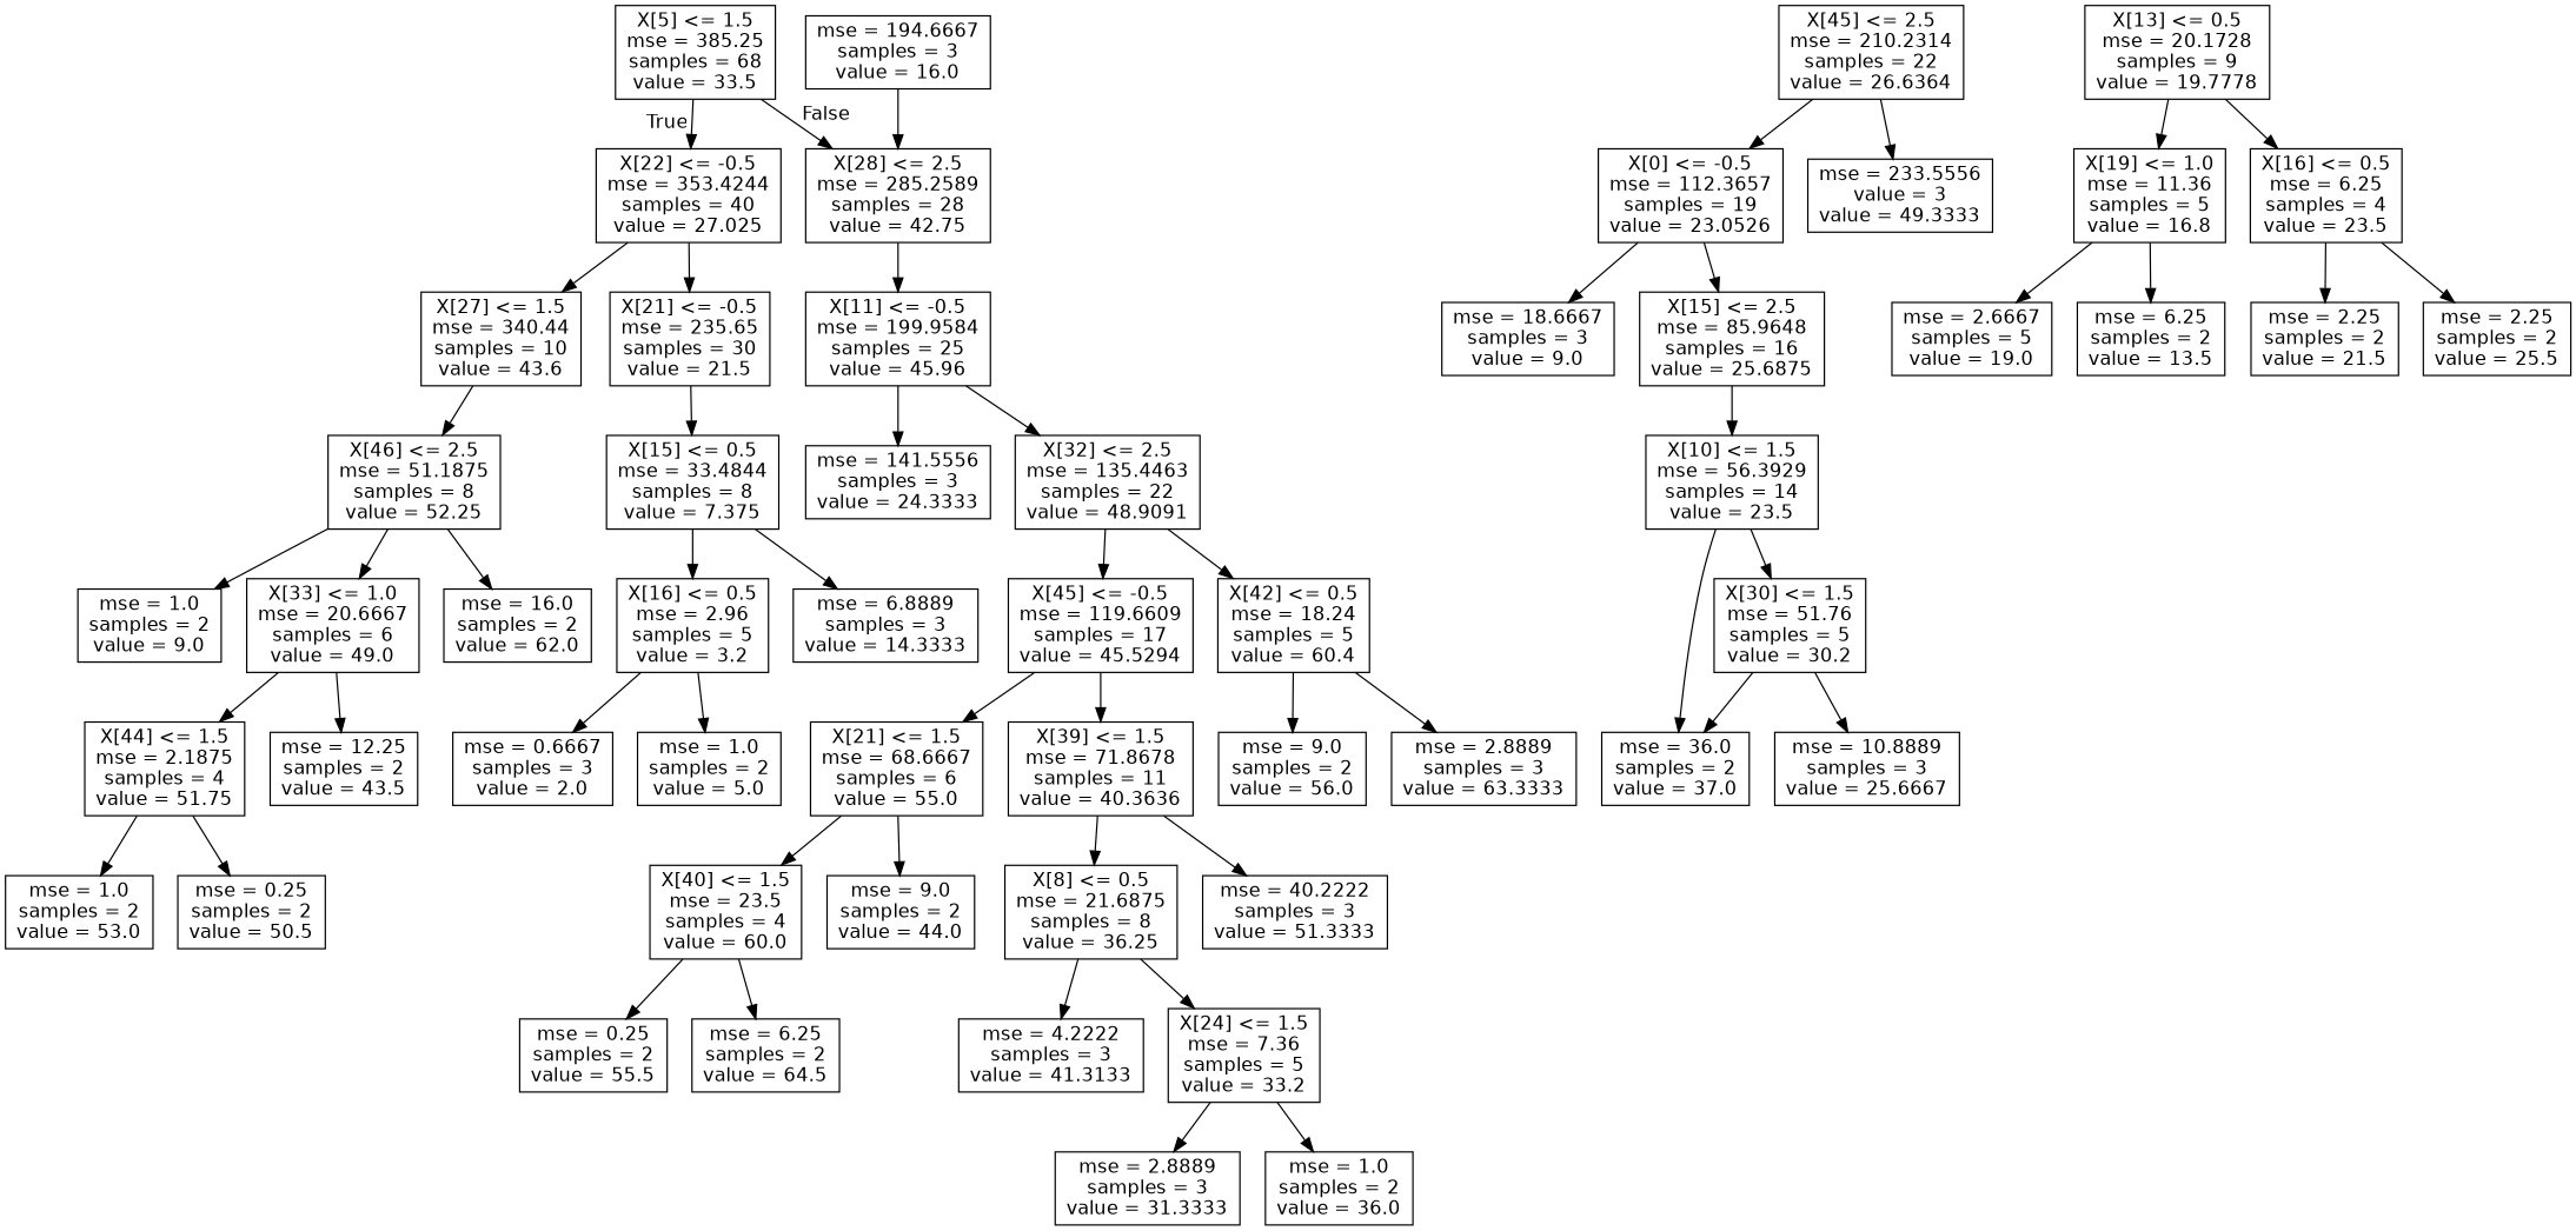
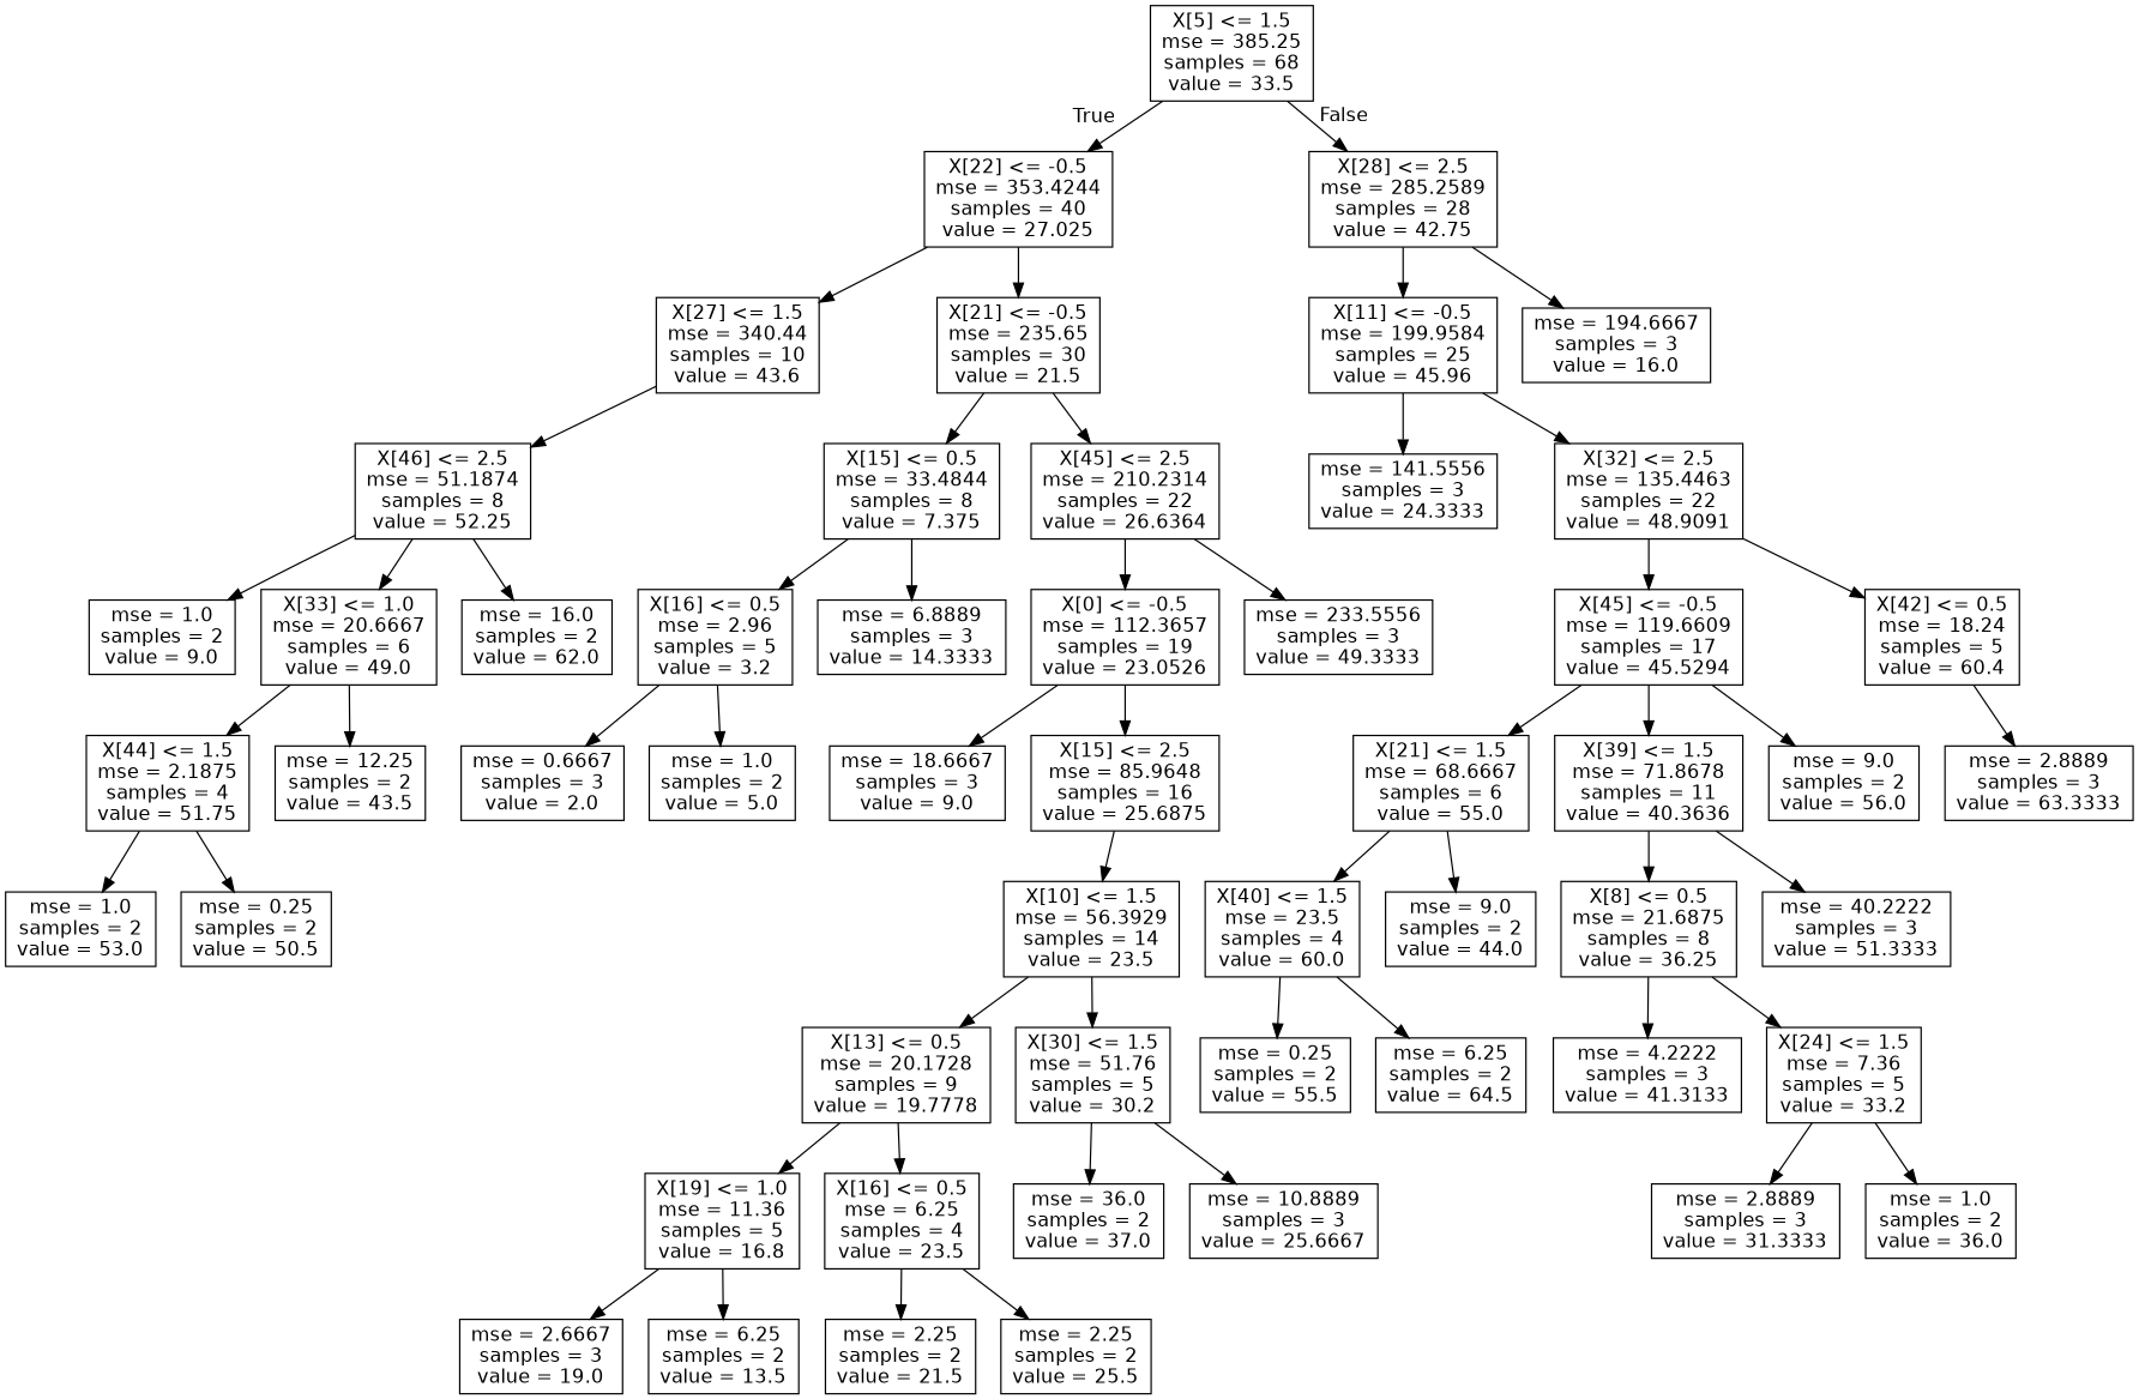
  digraph {
    fontname="DejaVu Sans"
    node [fontname="DejaVu Sans" shape=box]
    edge [fontname="DejaVu Sans"]
    n1 [label="X[5] <= 1.5\nmse = 385.25\nsamples = 68\nvalue = 33.5"]
    n2 [label="X[22] <= -0.5\nmse = 353.4244\nsamples = 40\nvalue = 27.025"]
    n3 [label="X[28] <= 2.5\nmse = 285.2589\nsamples = 28\nvalue = 42.75"]
    n4 [label="X[27] <= 1.5\nmse = 340.44\nsamples = 10\nvalue = 43.6"]
    n5 [label="X[21] <= -0.5\nmse = 235.65\nsamples = 30\nvalue = 21.5"]
    n6 [label="X[11] <= -0.5\nmse = 199.9584\nsamples = 25\nvalue = 45.96"]
    n7 [label="mse = 194.6667\nsamples = 3\nvalue = 16.0"]
-   n8 [label="X[46] <= 2.5\nmse = 51.1875\nsamples = 8\nvalue = 52.25"]
+   n8 [label="X[46] <= 2.5\nmse = 51.1874\nsamples = 8\nvalue = 52.25"]
    n9 [label="X[15] <= 0.5\nmse = 33.4844\nsamples = 8\nvalue = 7.375"]
    n10 [label="X[45] <= 2.5\nmse = 210.2314\nsamples = 22\nvalue = 26.6364"]
    n11 [label="mse = 1.0\nsamples = 2\nvalue = 9.0"]
    n12 [label="X[33] <= 1.0\nmse = 20.6667\nsamples = 6\nvalue = 49.0"]
    n13 [label="mse = 16.0\nsamples = 2\nvalue = 62.0"]
    n14 [label="X[44] <= 1.5\nmse = 2.1875\nsamples = 4\nvalue = 51.75"]
    n15 [label="mse = 12.25\nsamples = 2\nvalue = 43.5"]
    n16 [label="mse = 1.0\nsamples = 2\nvalue = 53.0"]
    n17 [label="mse = 0.25\nsamples = 2\nvalue = 50.5"]
    n18 [label="X[16] <= 0.5\nmse = 2.96\nsamples = 5\nvalue = 3.2"]
    n19 [label="mse = 6.8889\nsamples = 3\nvalue = 14.3333"]
    n20 [label="X[0] <= -0.5\nmse = 112.3657\nsamples = 19\nvalue = 23.0526"]
-   n21 [label="mse = 233.5556\nvalue = 3\nvalue = 49.3333"]
+   n21 [label="mse = 233.5556\nsamples = 3\nvalue = 49.3333"]
    n22 [label="mse = 0.6667\nsamples = 3\nvalue = 2.0"]
    n23 [label="mse = 1.0\nsamples = 2\nvalue = 5.0"]
    n24 [label="mse = 18.6667\nsamples = 3\nvalue = 9.0"]
    n25 [label="X[15] <= 2.5\nmse = 85.9648\nsamples = 16\nvalue = 25.6875"]
    n26 [label="X[10] <= 1.5\nmse = 56.3929\nsamples = 14\nvalue = 23.5"]
    n27 [label="X[13] <= 0.5\nmse = 20.1728\nsamples = 9\nvalue = 19.7778"]
    n28 [label="X[30] <= 1.5\nmse = 51.76\nsamples = 5\nvalue = 30.2"]
    n29 [label="X[19] <= 1.0\nmse = 11.36\nsamples = 5\nvalue = 16.8"]
    n30 [label="X[16] <= 0.5\nmse = 6.25\nsamples = 4\nvalue = 23.5"]
    n31 [label="mse = 36.0\nsamples = 2\nvalue = 37.0"]
    n32 [label="mse = 10.8889\nsamples = 3\nvalue = 25.6667"]
-   n33 [label="mse = 2.6667\nsamples = 5\nvalue = 19.0"]
+   n33 [label="mse = 2.6667\nsamples = 3\nvalue = 19.0"]
    n34 [label="mse = 6.25\nsamples = 2\nvalue = 13.5"]
    n35 [label="mse = 2.25\nsamples = 2\nvalue = 21.5"]
    n36 [label="mse = 2.25\nsamples = 2\nvalue = 25.5"]
    n37 [label="mse = 141.5556\nsamples = 3\nvalue = 24.3333"]
    n38 [label="X[32] <= 2.5\nmse = 135.4463\nsamples = 22\nvalue = 48.9091"]
    n39 [label="X[45] <= -0.5\nmse = 119.6609\nsamples = 17\nvalue = 45.5294"]
    n40 [label="X[42] <= 0.5\nmse = 18.24\nsamples = 5\nvalue = 60.4"]
    n41 [label="X[21] <= 1.5\nmse = 68.6667\nsamples = 6\nvalue = 55.0"]
    n42 [label="X[39] <= 1.5\nmse = 71.8678\nsamples = 11\nvalue = 40.3636"]
    n43 [label="mse = 9.0\nsamples = 2\nvalue = 56.0"]
    n44 [label="mse = 2.8889\nsamples = 3\nvalue = 63.3333"]
    n45 [label="X[40] <= 1.5\nmse = 23.5\nsamples = 4\nvalue = 60.0"]
    n46 [label="mse = 9.0\nsamples = 2\nvalue = 44.0"]
    n47 [label="X[8] <= 0.5\nmse = 21.6875\nsamples = 8\nvalue = 36.25"]
    n48 [label="mse = 40.2222\nsamples = 3\nvalue = 51.3333"]
    n49 [label="mse = 0.25\nsamples = 2\nvalue = 55.5"]
    n50 [label="mse = 6.25\nsamples = 2\nvalue = 64.5"]
    n51 [label="mse = 4.2222\nsamples = 3\nvalue = 41.3133"]
    n52 [label="X[24] <= 1.5\nmse = 7.36\nsamples = 5\nvalue = 33.2"]
    n53 [label="mse = 2.8889\nsamples = 3\nvalue = 31.3333"]
    n54 [label="mse = 1.0\nsamples = 2\nvalue = 36.0"]
    n1 -> n2 [headlabel=True labelangle=45 labeldistance=2.5]
    n1 -> n3 [headlabel=False labelangle=-45 labeldistance=2.5]
    n2 -> n4
    n2 -> n5
    n3 -> n6
-   n7 -> n3
+   n3 -> n7
    n4 -> n8
    n5 -> n9
+   n5 -> n10
    n6 -> n37
    n6 -> n38
    n8 -> n11
    n8 -> n12
    n8 -> n13
    n9 -> n18
    n9 -> n19
    n10 -> n20
    n10 -> n21
    n12 -> n14
    n12 -> n15
    n14 -> n16
    n14 -> n17
    n18 -> n22
    n18 -> n23
    n20 -> n24
    n20 -> n25
    n25 -> n26
-   n26 -> n31
+   n26 -> n27
    n26 -> n28
    n27 -> n29
    n27 -> n30
    n28 -> n31
    n28 -> n32
    n29 -> n33
    n29 -> n34
    n30 -> n35
    n30 -> n36
    n38 -> n39
    n38 -> n40
    n39 -> n41
    n39 -> n42
-   n40 -> n43
+   n39 -> n43
    n40 -> n44
    n41 -> n45
    n41 -> n46
    n42 -> n47
    n42 -> n48
    n45 -> n49
    n45 -> n50
    n47 -> n51
    n47 -> n52
    n52 -> n53
    n52 -> n54
  }
